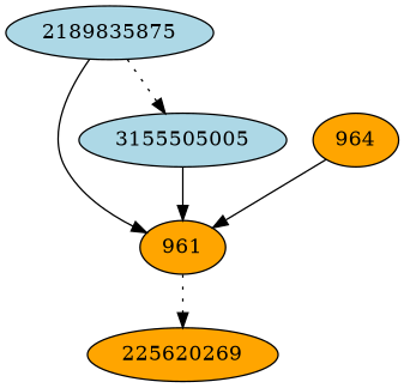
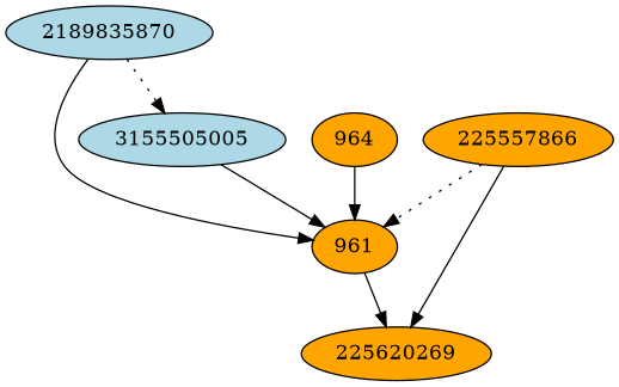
  strict digraph {
    node [fillcolor=orange style=filled]
    edge [style=solid]
    961
    225620269
-   2189835875 [fillcolor=lightblue]
+   2189835875 [fillcolor=lightblue label=2189835870]
    3155505005 [fillcolor=lightblue]
    964
-   961 -> 225620269 [style=dotted]
+   225557866
+   961 -> 225620269
    2189835875 -> 961
    2189835875 -> 3155505005 [style=dotted]
    3155505005 -> 961
    964 -> 961
+   225557866 -> 961 [style=dotted]
+   225557866 -> 225620269
  }
